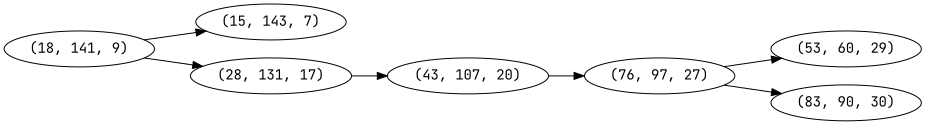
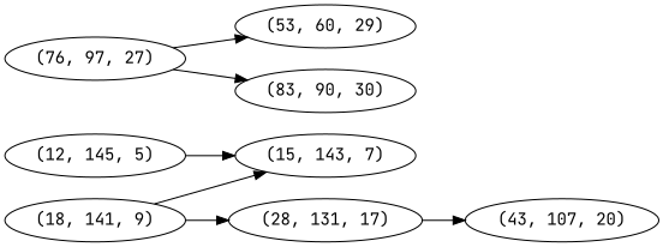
  digraph {
    fontname="JetBrains Mono"
    rankdir=LR
    node [fontname="JetBrains Mono"]
    edge [fontname="JetBrains Mono"]
+   "(12, 145, 5)"
    "(15, 143, 7)"
    "(18, 141, 9)"
    "(28, 131, 17)"
    "(43, 107, 20)"
    "(76, 97, 27)"
    "(53, 60, 29)"
    "(83, 90, 30)"
+   "(12, 145, 5)" -> "(15, 143, 7)"
    "(18, 141, 9)" -> "(15, 143, 7)"
    "(18, 141, 9)" -> "(28, 131, 17)"
    "(28, 131, 17)" -> "(43, 107, 20)"
-   "(43, 107, 20)" -> "(76, 97, 27)"
    "(76, 97, 27)" -> "(53, 60, 29)"
    "(76, 97, 27)" -> "(83, 90, 30)"
  }
